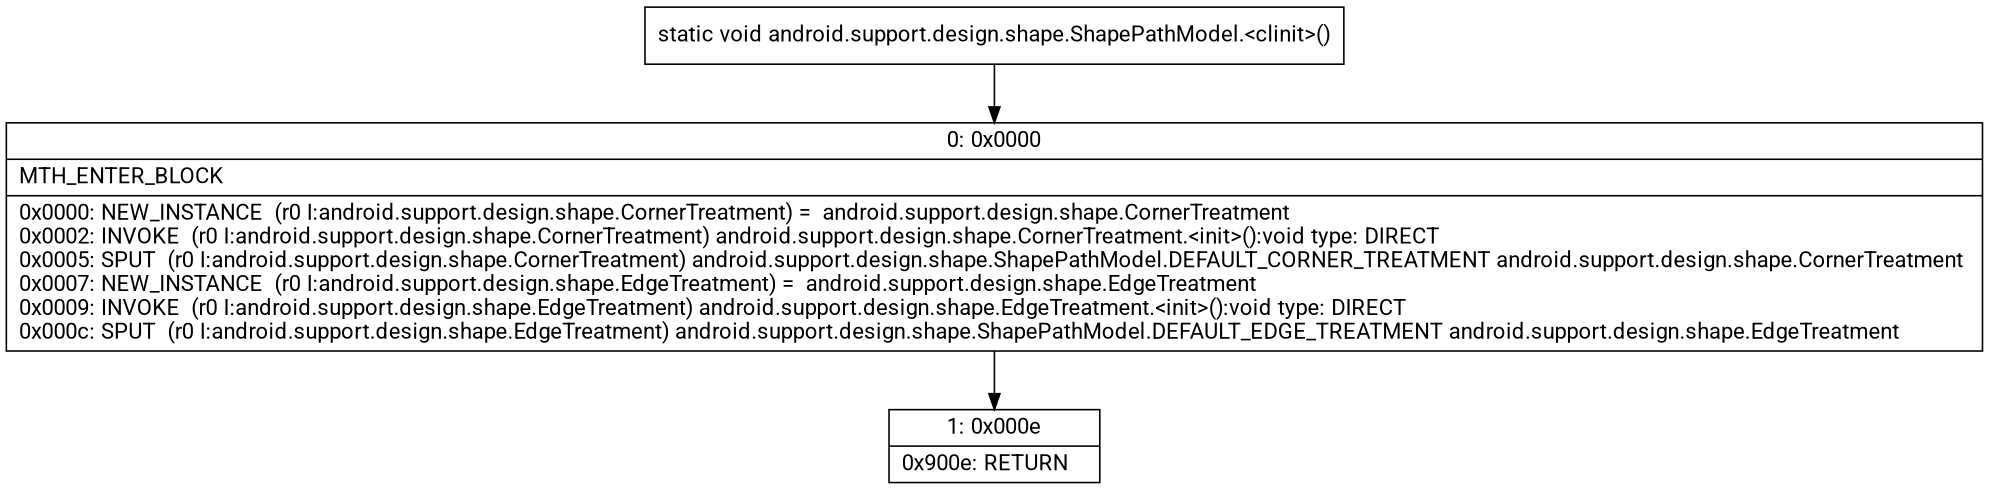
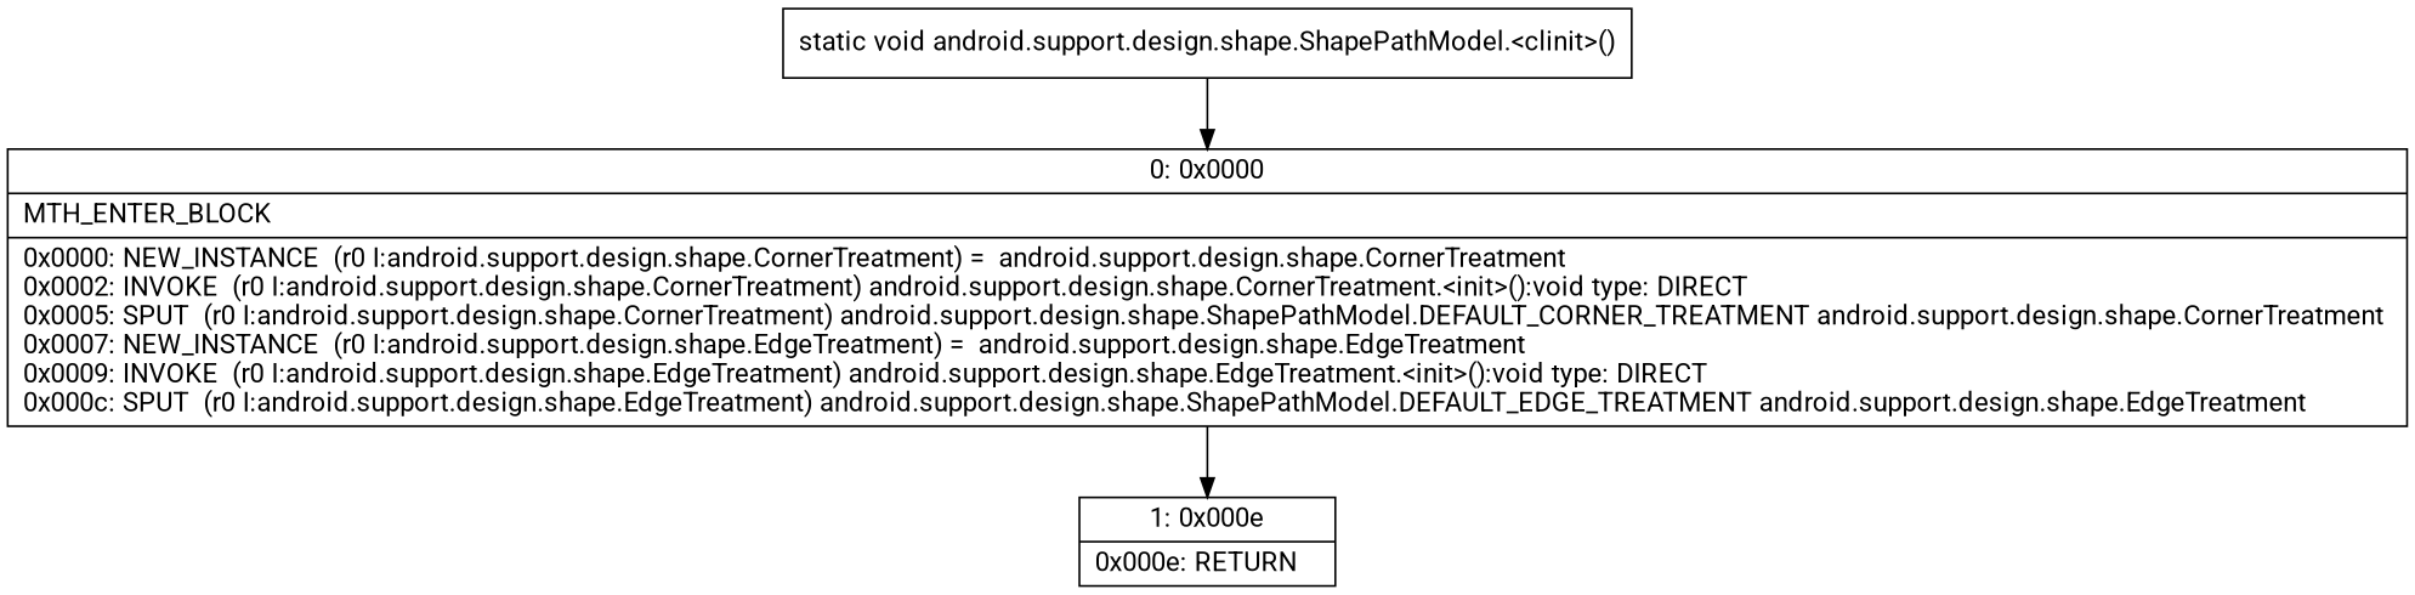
  digraph {
    fontname=Roboto
    node [shape=record fontname=Roboto]
    edge [fontname=Roboto]
    n1 [label="{0\:\ 0x0000|MTH_ENTER_BLOCK\l|0x0000: NEW_INSTANCE  (r0 I:android.support.design.shape.CornerTreatment) =  android.support.design.shape.CornerTreatment \l0x0002: INVOKE  (r0 I:android.support.design.shape.CornerTreatment) android.support.design.shape.CornerTreatment.\<init\>():void type: DIRECT \l0x0005: SPUT  (r0 I:android.support.design.shape.CornerTreatment) android.support.design.shape.ShapePathModel.DEFAULT_CORNER_TREATMENT android.support.design.shape.CornerTreatment \l0x0007: NEW_INSTANCE  (r0 I:android.support.design.shape.EdgeTreatment) =  android.support.design.shape.EdgeTreatment \l0x0009: INVOKE  (r0 I:android.support.design.shape.EdgeTreatment) android.support.design.shape.EdgeTreatment.\<init\>():void type: DIRECT \l0x000c: SPUT  (r0 I:android.support.design.shape.EdgeTreatment) android.support.design.shape.ShapePathModel.DEFAULT_EDGE_TREATMENT android.support.design.shape.EdgeTreatment \l}"]
-   n2 [label="{1\:\ 0x000e|0x900e: RETURN   \l}"]
+   n2 [label="{1\:\ 0x000e|0x000e: RETURN   \l}"]
    n3 [label="{static void android.support.design.shape.ShapePathModel.\<clinit\>() }"]
    n1 -> n2
    n3 -> n1
  }
